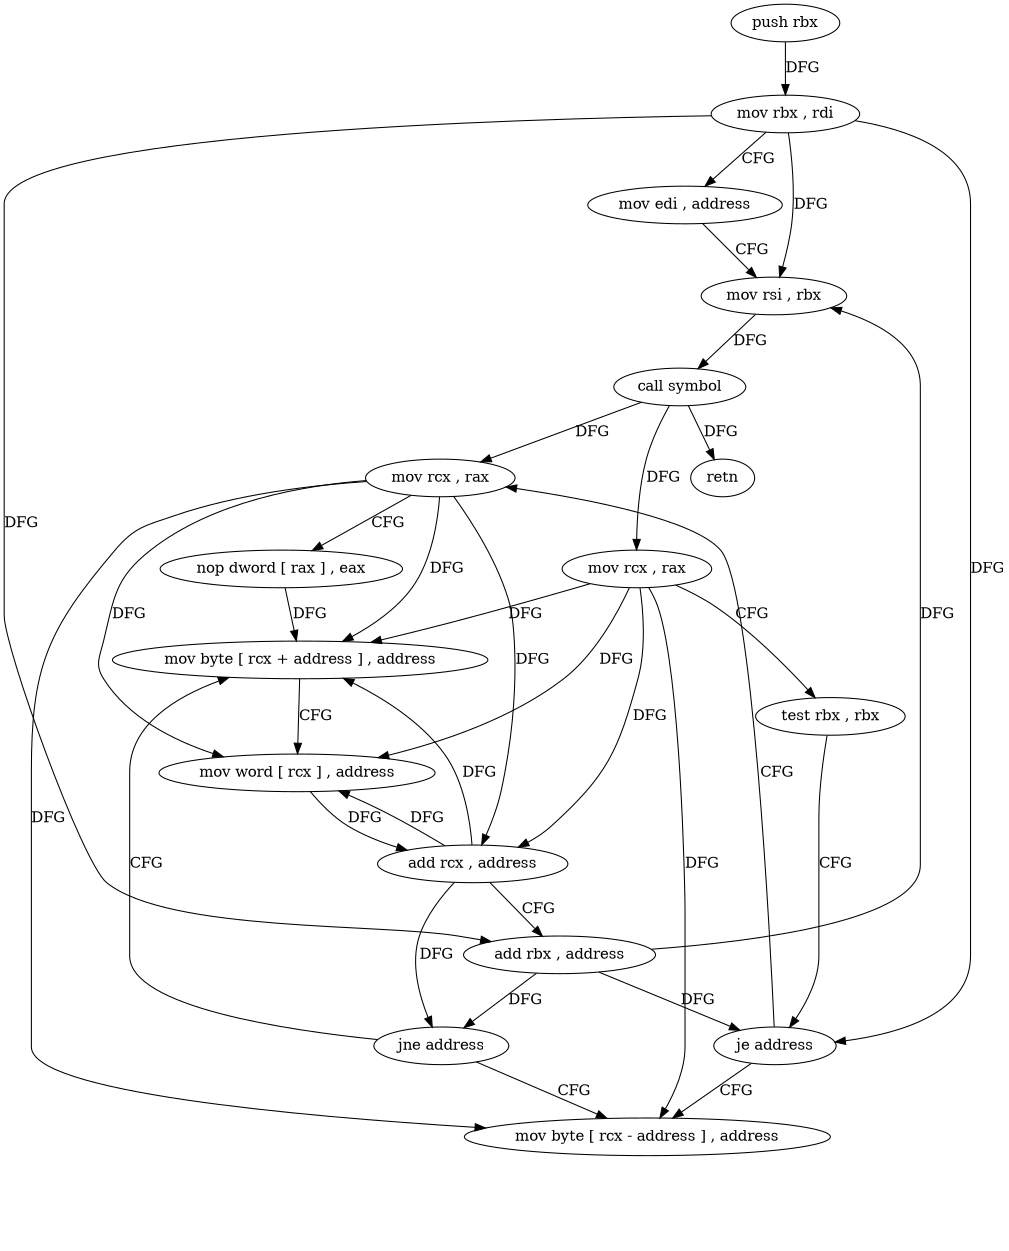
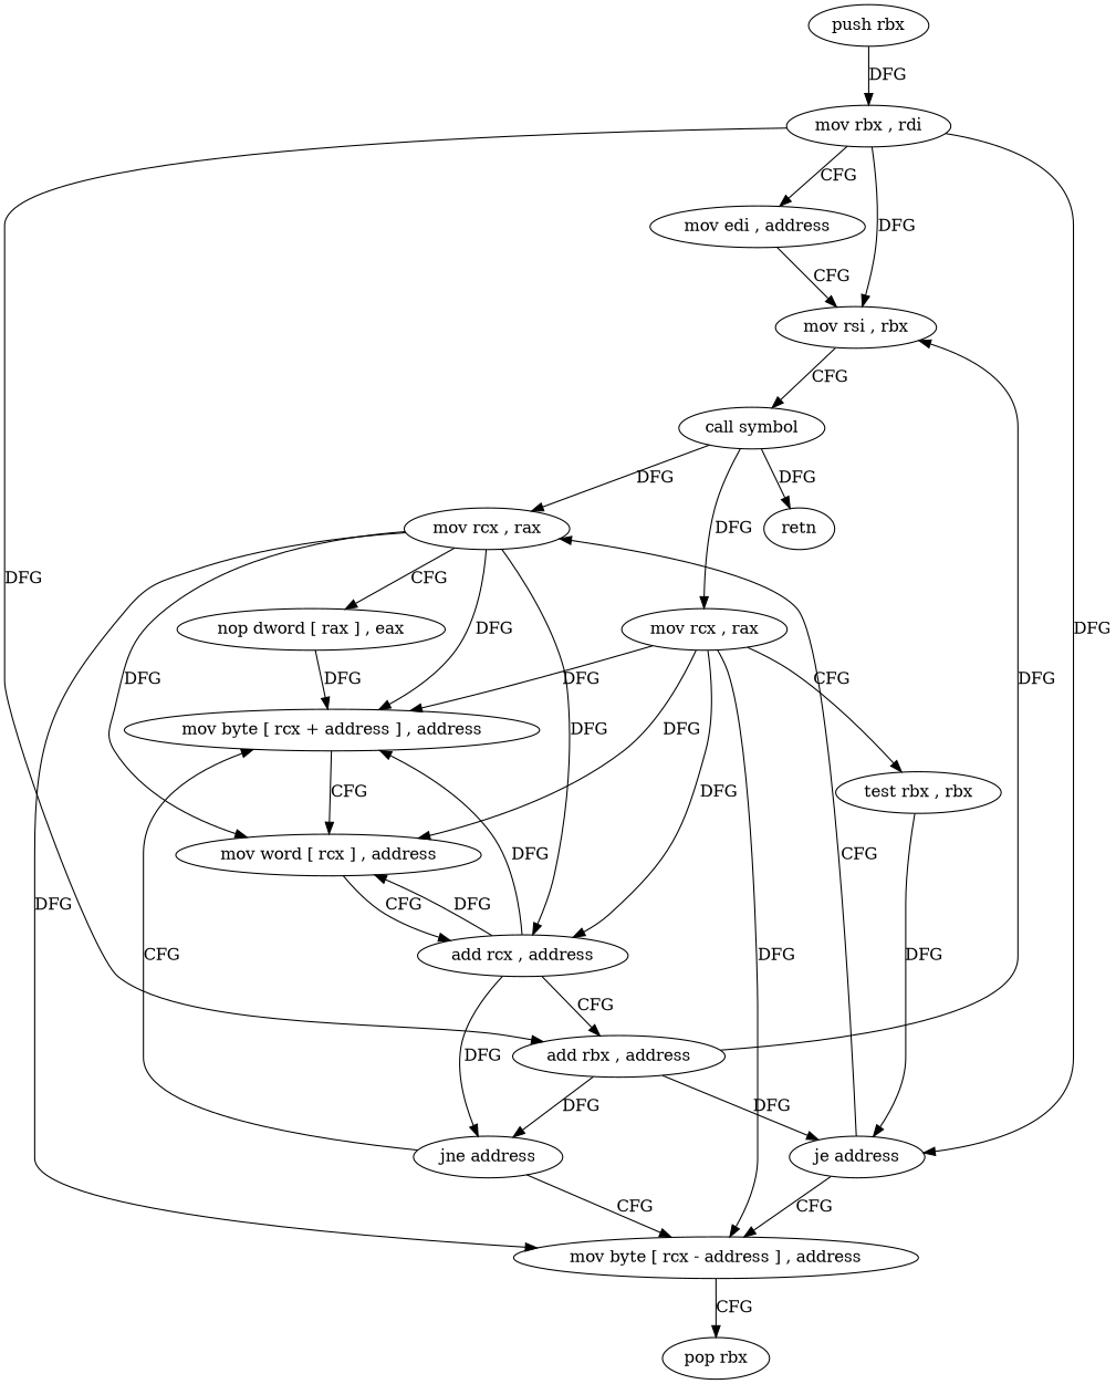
  digraph {
    n1 [label="push rbx"]
    n2 [label="mov rbx , rdi"]
    n3 [label="mov edi , address"]
    n4 [label="mov rsi , rbx"]
    n5 [label="je address"]
    n6 [label="add rbx , address"]
    n7 [label="call symbol"]
    n8 [label="mov rcx , rax"]
    n9 [label="mov byte [ rcx - address ] , address"]
    n10 [label="jne address"]
    n11 [label="mov rcx , rax"]
    n12 [label=retn]
    n13 [label="test rbx , rbx"]
    n14 [label="mov byte [ rcx + address ] , address"]
    n15 [label="mov word [ rcx ] , address"]
    n16 [label="add rcx , address"]
    n17 [label="nop dword [ rax ] , eax"]
+   n18 [label="pop rbx"]
    n1 -> n2 [label=DFG]
    n2 -> n3 [label=CFG]
    n2 -> n4 [label=DFG]
    n2 -> n5 [label=DFG]
    n2 -> n6 [label=DFG]
    n3 -> n4 [label=CFG]
-   n4 -> n7 [label=DFG]
+   n4 -> n7 [label=CFG]
    n5 -> n8 [label=CFG]
    n5 -> n9 [label=CFG]
    n6 -> n4 [label=DFG]
    n6 -> n5 [label=DFG]
    n6 -> n10 [label=DFG]
    n7 -> n8 [label=DFG]
    n7 -> n11 [label=DFG]
    n7 -> n12 [label=DFG]
    n8 -> n9 [label=DFG]
    n8 -> n14 [label=DFG]
    n8 -> n15 [label=DFG]
    n8 -> n16 [label=DFG]
    n8 -> n17 [label=CFG]
+   n9 -> n18 [label=CFG]
    n10 -> n9 [label=CFG]
    n10 -> n14 [label=CFG]
    n11 -> n9 [label=DFG]
    n11 -> n13 [label=CFG]
    n11 -> n14 [label=DFG]
    n11 -> n15 [label=DFG]
    n11 -> n16 [label=DFG]
-   n13 -> n5 [label=CFG]
+   n13 -> n5 [label=DFG]
    n14 -> n15 [label=CFG]
-   n15 -> n16 [label=DFG]
+   n15 -> n16 [label=CFG]
    n16 -> n6 [label=CFG]
    n16 -> n10 [label=DFG]
    n16 -> n14 [label=DFG]
    n16 -> n15 [label=DFG]
    n17 -> n14 [label=DFG]
  }
